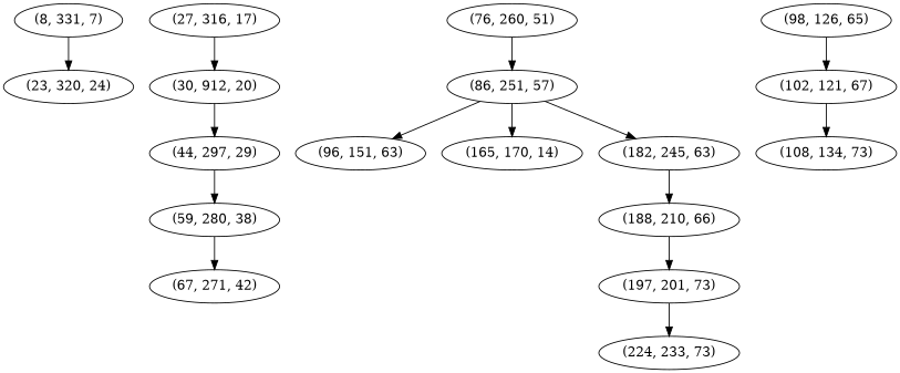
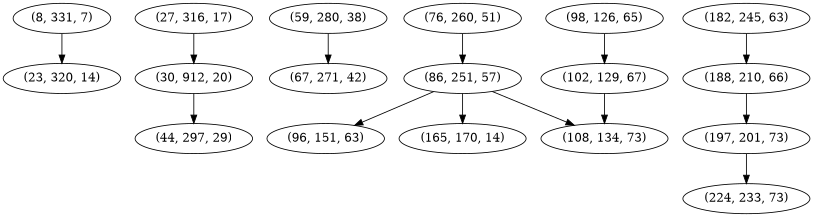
  digraph {
    "(8, 331, 7)"
-   "(23, 320, 14)" [label="(23, 320, 24)"]
+   "(23, 320, 14)"
    n3 [label="(30, 912, 20)"]
    "(27, 316, 17)"
    "(44, 297, 29)"
    "(59, 280, 38)"
    "(67, 271, 42)"
    "(76, 260, 51)"
    "(86, 251, 57)"
    "(96, 151, 63)"
    n11 [label="(165, 170, 14)"]
    "(182, 245, 63)"
    "(188, 210, 66)"
    "(98, 126, 65)"
-   "(102, 121, 67)"
+   "(102, 121, 67)" [label="(102, 129, 67)"]
    n16 [label="(108, 134, 73)"]
    "(197, 201, 73)"
    "(224, 233, 73)"
    "(8, 331, 7)" -> "(23, 320, 14)"
    n3 -> "(44, 297, 29)"
    "(27, 316, 17)" -> n3
-   "(44, 297, 29)" -> "(59, 280, 38)"
    "(59, 280, 38)" -> "(67, 271, 42)"
    "(76, 260, 51)" -> "(86, 251, 57)"
    "(86, 251, 57)" -> "(96, 151, 63)"
    "(86, 251, 57)" -> n11
-   "(86, 251, 57)" -> "(182, 245, 63)"
+   "(86, 251, 57)" -> n16
    "(182, 245, 63)" -> "(188, 210, 66)"
    "(188, 210, 66)" -> "(197, 201, 73)"
    "(98, 126, 65)" -> "(102, 121, 67)"
    "(102, 121, 67)" -> n16
    "(197, 201, 73)" -> "(224, 233, 73)"
  }
